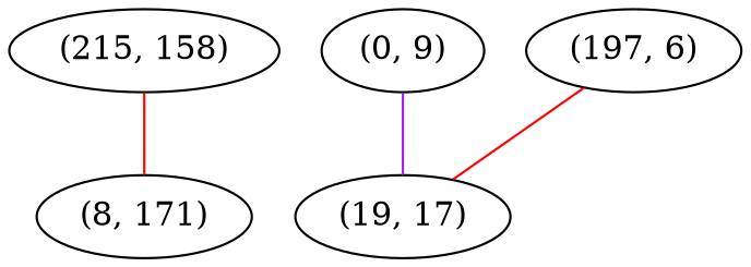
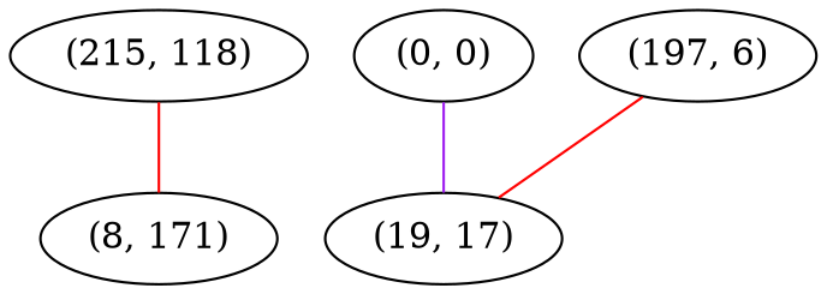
  graph {
    edge [color=red weight=1]
    n1 [label="(8, 171)"]
-   "(215, 158)"
-   "(0, 0)" [label="(0, 9)"]
+   "(215, 158)" [label="(215, 118)"]
+   "(0, 0)"
    "(19, 17)"
    "(197, 6)"
    "(215, 158)" -- n1
    "(0, 0)" -- "(19, 17)" [color=purple weight=4]
    "(197, 6)" -- "(19, 17)"
  }
